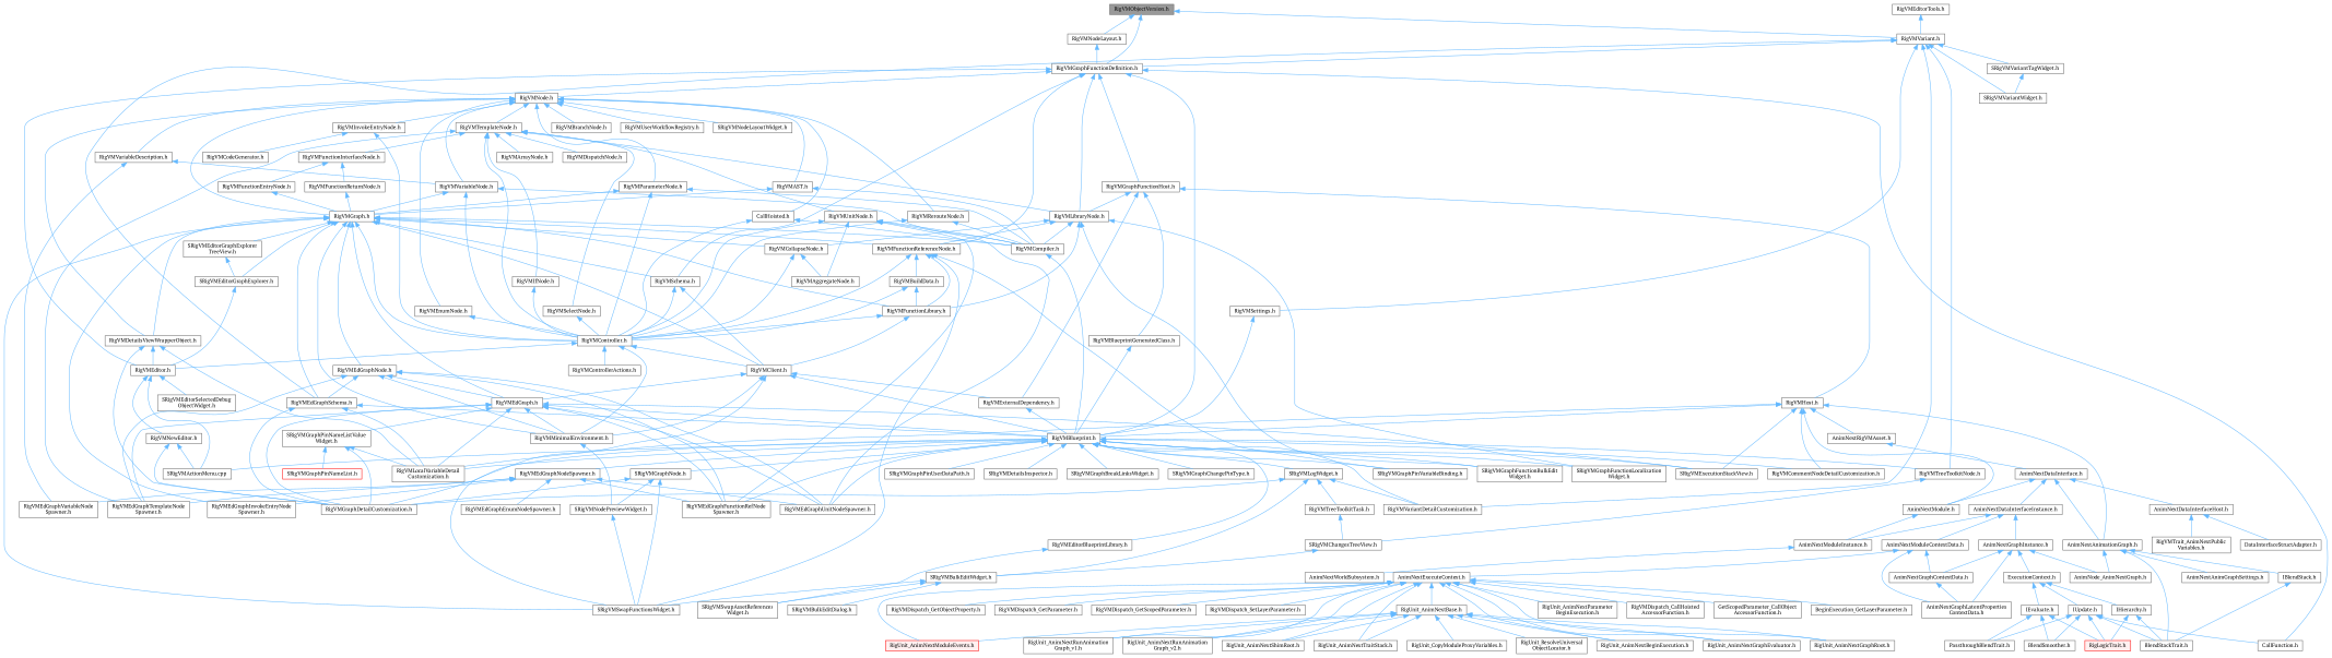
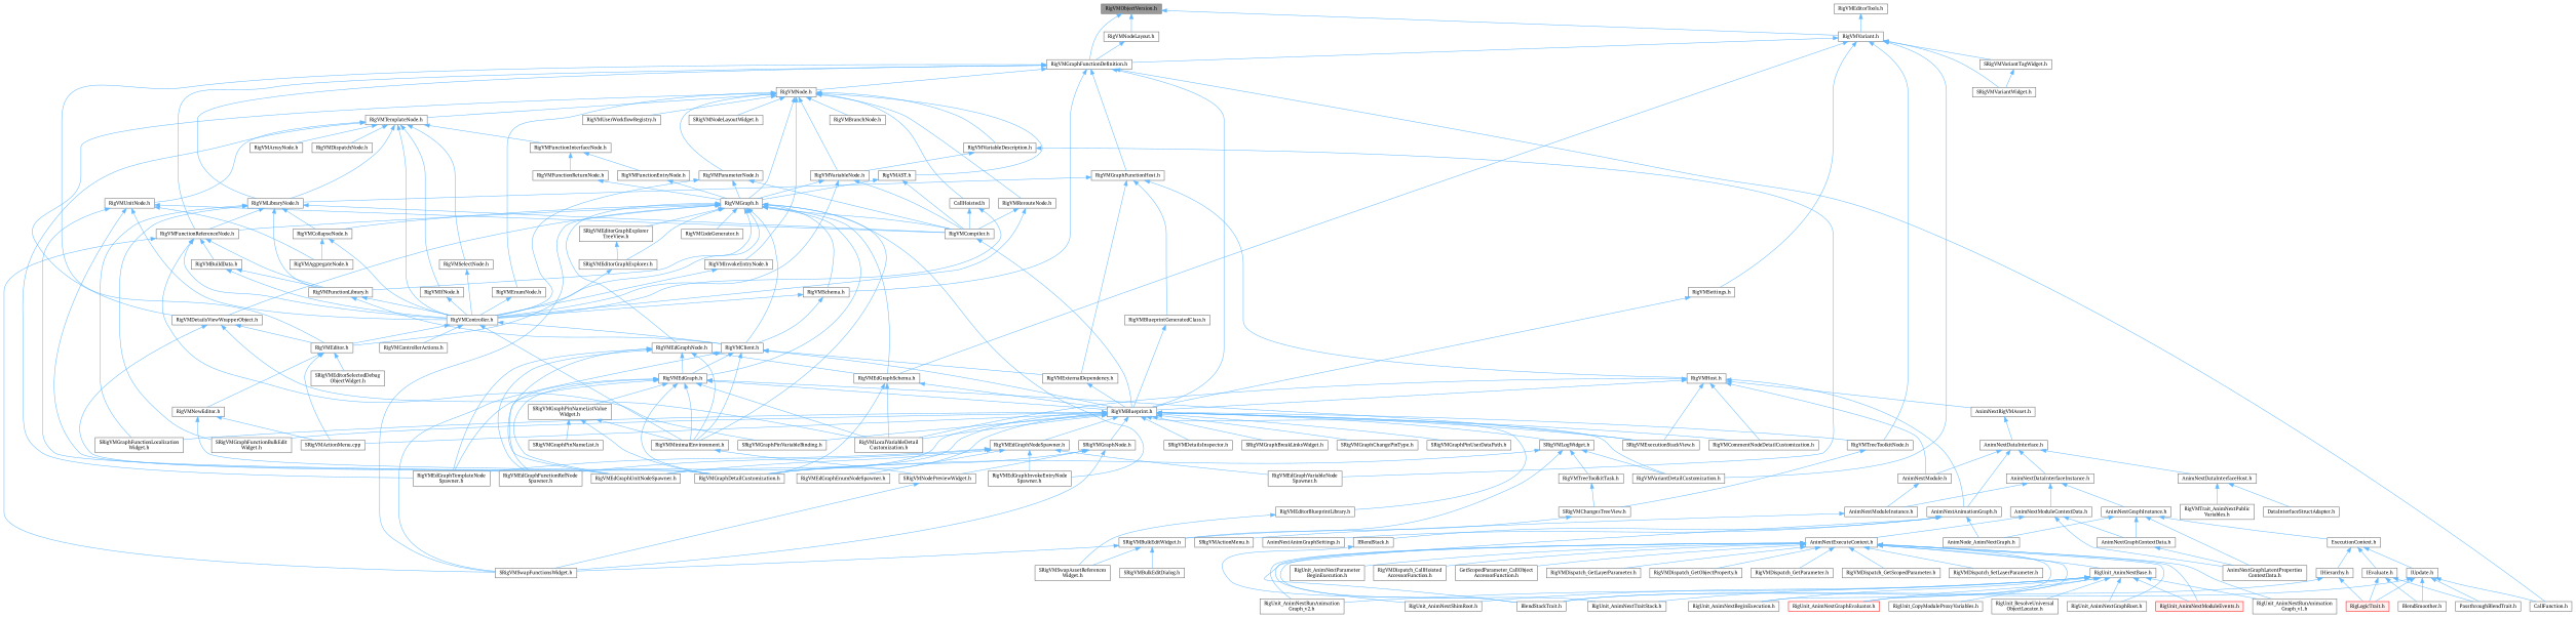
  digraph {
    fontname="PT Serif"
    node [color=grey40 fillcolor=white fontname="PT Serif" fontsize=10 shape=box style=filled]
    edge [color=steelblue1 dir=back fontname="PT Serif" fontsize=10 labelfontname=Helvetica labelfontsize=10 style=solid]
    n1 [color=gray40 fillcolor=grey60 fontcolor=black height=0.2 label="RigVMObjectVersion.h" width=0.4]
    n2 [height=0.2 label="RigVMGraphFunctionDefinition.h" width=0.4]
    n3 [height=0.2 label="RigVMNodeLayout.h" width=0.4]
    n4 [height=0.2 label="RigVMVariant.h" width=0.4]
    n5 [height=0.2 label="CallFunction.h" width=0.4]
    n6 [height=0.2 label="RigVMBlueprint.h" width=0.4]
    n7 [height=0.2 label="RigVMEditor.h" width=0.4]
    n8 [height=0.2 label="RigVMFunctionReferenceNode.h" width=0.4]
    n9 [height=0.2 label="RigVMGraphFunctionHost.h" width=0.4]
    n10 [height=0.2 label="RigVMLibraryNode.h" width=0.4]
    n11 [height=0.2 label="RigVMNode.h" width=0.4]
    n12 [height=0.2 label="RigVMSchema.h" width=0.4]
    n13 [height=0.2 label="RigVMTreeToolkitNode.h" width=0.4]
    n14 [height=0.2 label="RigVMVariantDetailCustomization.h" width=0.4]
    n15 [height=0.2 label="RigVMEdGraphSchema.h" width=0.4]
    n16 [height=0.2 label="RigVMSettings.h" width=0.4]
    n17 [height=0.2 label="SRigVMVariantTagWidget.h" width=0.4]
    n18 [height=0.2 label="SRigVMVariantWidget.h" width=0.4]
    n19 [height=0.2 label="RigVMCommentNodeDetailCustomization.h" width=0.4]
    n20 [height=0.2 label="RigVMEdGraphFunctionRefNode\lSpawner.h" width=0.4]
    n21 [height=0.2 label="RigVMEdGraphNodeSpawner.h" width=0.4]
    n22 [height=0.2 label="RigVMEdGraphUnitNodeSpawner.h" width=0.4]
    n23 [height=0.2 label="RigVMEditorBlueprintLibrary.h" width=0.4]
    n24 [height=0.2 label="RigVMGraphDetailCustomization.h" width=0.4]
    n25 [height=0.2 label="RigVMLocalVariableDetail\lCustomization.h" width=0.4]
    n26 [height=0.2 label="SRigVMActionMenu.cpp" width=0.4]
    n27 [height=0.2 label="SRigVMDetailsInspector.h" width=0.4]
    n28 [height=0.2 label="SRigVMExecutionStackView.h" width=0.4]
    n29 [height=0.2 label="SRigVMGraphBreakLinksWidget.h" width=0.4]
    n30 [height=0.2 label="SRigVMGraphChangePinType.h" width=0.4]
    n31 [height=0.2 label="SRigVMGraphFunctionBulkEdit\lWidget.h" width=0.4]
    n32 [height=0.2 label="SRigVMGraphFunctionLocalization\lWidget.h" width=0.4]
    n33 [height=0.2 label="SRigVMGraphNode.h" width=0.4]
    n34 [height=0.2 label="SRigVMGraphPinUserDataPath.h" width=0.4]
    n35 [height=0.2 label="SRigVMGraphPinVariableBinding.h" width=0.4]
    n36 [height=0.2 label="SRigVMLogWidget.h" width=0.4]
    n37 [height=0.2 label="RigVMNewEditor.h" width=0.4]
    n38 [height=0.2 label="SRigVMEditorSelectedDebug\lObjectWidget.h" width=0.4]
    n39 [height=0.2 label="SRigVMSwapFunctionsWidget.h" width=0.4]
    n40 [height=0.2 label="RigVMBuildData.h" width=0.4]
    n41 [height=0.2 label="RigVMController.h" width=0.4]
    n42 [height=0.2 label="RigVMFunctionLibrary.h" width=0.4]
    n43 [height=0.2 label="RigVMExternalDependency.h" width=0.4]
    n44 [height=0.2 label="RigVMBlueprintGeneratedClass.h" width=0.4]
    n45 [height=0.2 label="RigVMHost.h" width=0.4]
    n46 [height=0.2 label="RigVMCollapseNode.h" width=0.4]
    n47 [height=0.2 label="RigVMCompiler.h" width=0.4]
    n48 [height=0.2 label="RigVMAST.h" width=0.4]
    n49 [height=0.2 label="RigVMGraph.h" width=0.4]
    n50 [height=0.2 label="RigVMDetailsViewWrapperObject.h" width=0.4]
    n51 [height=0.2 label="RigVMBranchNode.h" width=0.4]
    n52 [height=0.2 label="CallHoisted.h" width=0.4]
    n53 [height=0.2 label="RigVMEnumNode.h" width=0.4]
    n54 [height=0.2 label="RigVMInvokeEntryNode.h" width=0.4]
    n55 [height=0.2 label="RigVMParameterNode.h" width=0.4]
    n56 [height=0.2 label="RigVMRerouteNode.h" width=0.4]
    n57 [height=0.2 label="RigVMTemplateNode.h" width=0.4]
    n58 [height=0.2 label="RigVMUserWorkflowRegistry.h" width=0.4]
    n59 [height=0.2 label="RigVMVariableDescription.h" width=0.4]
    n60 [height=0.2 label="RigVMVariableNode.h" width=0.4]
    n61 [height=0.2 label="SRigVMNodeLayoutWidget.h" width=0.4]
    n62 [height=0.2 label="RigVMClient.h" width=0.4]
    n63 [height=0.2 label="RigVMEdGraphEnumNodeSpawner.h" width=0.4]
    n64 [height=0.2 label="RigVMEdGraphInvokeEntryNode\lSpawner.h" width=0.4]
    n65 [height=0.2 label="RigVMEdGraphTemplateNode\lSpawner.h" width=0.4]
    n66 [height=0.2 label="RigVMEdGraphVariableNode\lSpawner.h" width=0.4]
    n67 [height=0.2 label="SRigVMSwapAssetReferences\lWidget.h" width=0.4]
    n68 [height=0.2 label="SRigVMChangesTreeView.h" width=0.4]
    n69 [height=0.2 label="SRigVMNodePreviewWidget.h" width=0.4]
    n70 [height=0.2 label="SRigVMBulkEditWidget.h" width=0.4]
    n71 [height=0.2 label="RigVMTreeToolkitTask.h" width=0.4]
    n72 [height=0.2 label="SRigVMBulkEditDialog.h" width=0.4]
    n73 [height=0.2 label="RigVMMinimalEnvironment.h" width=0.4]
    n74 [height=0.2 label="RigVMControllerActions.h" width=0.4]
    n75 [height=0.2 label="RigVMEdGraph.h" width=0.4]
    n76 [height=0.2 label="SRigVMGraphPinNameListValue\lWidget.h" width=0.4]
-   n77 [color=red height=0.2 label="SRigVMGraphPinNameList.h" width=0.4]
+   n77 [height=0.2 label="SRigVMGraphPinNameList.h" width=0.4]
    n78 [height=0.2 label="AnimNextAnimationGraph.h" width=0.4]
    n79 [height=0.2 label="AnimNextModule.h" width=0.4]
    n80 [height=0.2 label="AnimNextRigVMAsset.h" width=0.4]
    n81 [height=0.2 label="AnimNextAnimGraphSettings.h" width=0.4]
    n82 [height=0.2 label="AnimNode_AnimNextGraph.h" width=0.4]
    n83 [height=0.2 label="BlendStackTrait.h" width=0.4]
    n84 [height=0.2 label="IBlendStack.h" width=0.4]
    n85 [height=0.2 label="AnimNextModuleInstance.h" width=0.4]
    n86 [height=0.2 label="AnimNextDataInterface.h" width=0.4]
-   n87 [height=0.2 label="AnimNextWorldSubsystem.h" width=0.4]
+   n87 [height=0.2 label="SRigVMActionMenu.h" width=0.4]
    n88 [height=0.2 label="AnimNextDataInterfaceHost.h" width=0.4]
    n89 [height=0.2 label="AnimNextDataInterfaceInstance.h" width=0.4]
    n90 [height=0.2 label="DataInterfaceStructAdapter.h" width=0.4]
    n91 [height=0.2 label="RigVMTrait_AnimNextPublic\lVariables.h" width=0.4]
    n92 [height=0.2 label="AnimNextGraphInstance.h" width=0.4]
    n93 [height=0.2 label="AnimNextModuleContextData.h" width=0.4]
    n94 [height=0.2 label="AnimNextGraphContextData.h" width=0.4]
    n95 [height=0.2 label="AnimNextGraphLatentProperties\lContextData.h" width=0.4]
    n96 [height=0.2 label="ExecutionContext.h" width=0.4]
    n97 [height=0.2 label="AnimNextExecuteContext.h" width=0.4]
    n98 [height=0.2 label="IEvaluate.h" width=0.4]
    n99 [height=0.2 label="IHierarchy.h" width=0.4]
    n100 [height=0.2 label="IUpdate.h" width=0.4]
    n101 [height=0.2 label="BlendSmoother.h" width=0.4]
    n102 [height=0.2 label="PassthroughBlendTrait.h" width=0.4]
    n103 [color=red fillcolor="#FFF0F0" height=0.2 label="RigLogicTrait.h" width=0.4]
    n104 [height=0.2 label="RigUnit_AnimNextBase.h" width=0.4]
    n105 [height=0.2 label="RigUnit_AnimNextBeginExecution.h" width=0.4]
-   n106 [height=0.2 label="RigUnit_AnimNextGraphEvaluator.h" width=0.4]
+   n106 [color=red height=0.2 label="RigUnit_AnimNextGraphEvaluator.h" width=0.4]
    n107 [height=0.2 label="RigUnit_AnimNextGraphRoot.h" width=0.4]
    n108 [color=red fillcolor="#FFF0F0" height=0.2 label="RigUnit_AnimNextModuleEvents.h" width=0.4]
    n109 [height=0.2 label="RigUnit_AnimNextRunAnimation\lGraph_v1.h" width=0.4]
    n110 [height=0.2 label="RigUnit_AnimNextRunAnimation\lGraph_v2.h" width=0.4]
    n111 [height=0.2 label="RigUnit_AnimNextShimRoot.h" width=0.4]
    n112 [height=0.2 label="RigUnit_AnimNextTraitStack.h" width=0.4]
    n113 [height=0.2 label="RigUnit_AnimNextParameter\lBeginExecution.h" width=0.4]
    n114 [height=0.2 label="RigVMDispatch_CallHoisted\lAccessorFunction.h" width=0.4]
    n115 [height=0.2 label="GetScopedParameter_CallObject\lAccessorFunction.h" width=0.4]
-   n116 [height=0.2 label="BeginExecution_GetLayerParameter.h" width=0.4]
+   n116 [height=0.2 label="RigVMDispatch_GetLayerParameter.h" width=0.4]
    n117 [height=0.2 label="RigVMDispatch_GetObjectProperty.h" width=0.4]
    n118 [height=0.2 label="RigVMDispatch_GetParameter.h" width=0.4]
    n119 [height=0.2 label="RigVMDispatch_GetScopedParameter.h" width=0.4]
    n120 [height=0.2 label="RigVMDispatch_SetLayerParameter.h" width=0.4]
    n121 [height=0.2 label="RigUnit_CopyModuleProxyVariables.h" width=0.4]
    n122 [height=0.2 label="RigUnit_ResolveUniversal\lObjectLocator.h" width=0.4]
    n123 [height=0.2 label="RigVMAggregateNode.h" width=0.4]
    n124 [height=0.2 label="RigVMCodeGenerator.h" width=0.4]
    n125 [height=0.2 label="RigVMEdGraphNode.h" width=0.4]
    n126 [height=0.2 label="SRigVMEditorGraphExplorer.h" width=0.4]
    n127 [height=0.2 label="SRigVMEditorGraphExplorer\lTreeView.h" width=0.4]
    n128 [height=0.2 label="RigVMArrayNode.h" width=0.4]
    n129 [height=0.2 label="RigVMDispatchNode.h" width=0.4]
    n130 [height=0.2 label="RigVMFunctionInterfaceNode.h" width=0.4]
    n131 [height=0.2 label="RigVMIfNode.h" width=0.4]
    n132 [height=0.2 label="RigVMSelectNode.h" width=0.4]
    n133 [height=0.2 label="RigVMUnitNode.h" width=0.4]
    n134 [height=0.2 label="RigVMFunctionEntryNode.h" width=0.4]
    n135 [height=0.2 label="RigVMFunctionReturnNode.h" width=0.4]
    n136 [height=0.2 label="RigVMEditorTools.h" width=0.4]
    n1 -> n2
    n1 -> n3
    n1 -> n4
    n2 -> n5
    n2 -> n6
    n2 -> n7
    n2 -> n8
    n2 -> n9
    n2 -> n10
    n2 -> n11
    n2 -> n12
    n3 -> n2
    n4 -> n2
    n4 -> n13
    n4 -> n14
    n4 -> n15
    n4 -> n16
    n4 -> n17
    n4 -> n18
    n6 -> n13
    n6 -> n14
    n6 -> n19
    n6 -> n20
    n6 -> n21
    n6 -> n22
    n6 -> n23
    n6 -> n24
    n6 -> n25
    n6 -> n26
    n6 -> n27
    n6 -> n28
    n6 -> n29
    n6 -> n30
    n6 -> n31
    n6 -> n32
    n6 -> n33
    n6 -> n34
    n6 -> n35
    n6 -> n36
    n7 -> n26
    n7 -> n37
    n7 -> n38
    n8 -> n35
    n8 -> n39
    n8 -> n40
    n8 -> n41
    n8 -> n42
    n9 -> n10
    n9 -> n43
    n9 -> n44
    n9 -> n45
    n10 -> n8
    n10 -> n31
    n10 -> n32
    n10 -> n42
    n10 -> n46
    n10 -> n47
    n11 -> n48
    n11 -> n49
    n11 -> n50
    n11 -> n51
    n11 -> n52
    n11 -> n53
    n11 -> n54
    n11 -> n55
    n11 -> n56
    n11 -> n57
    n11 -> n58
    n11 -> n59
    n11 -> n60
    n11 -> n61
    n12 -> n41
    n12 -> n62
    n13 -> n68
    n15 -> n6
    n15 -> n24
    n15 -> n25
    n16 -> n6
    n17 -> n18
    n21 -> n20
    n21 -> n22
    n21 -> n63
    n21 -> n64
    n21 -> n65
    n21 -> n66
    n23 -> n67
    n33 -> n24
    n33 -> n39
    n33 -> n69
    n36 -> n14
    n36 -> n24
    n36 -> n70
    n36 -> n71
    n37 -> n24
    n37 -> n26
    n40 -> n41
    n40 -> n42
    n41 -> n7
    n41 -> n62
    n41 -> n73
    n41 -> n74
    n42 -> n41
    n42 -> n62
    n43 -> n6
    n44 -> n6
    n45 -> n6
    n45 -> n19
    n45 -> n25
    n45 -> n28
    n45 -> n78
    n45 -> n79
    n45 -> n80
    n46 -> n41
    n46 -> n123
    n47 -> n6
    n48 -> n47
    n48 -> n49
    n49 -> n8
    n49 -> n12
    n49 -> n15
    n49 -> n39
    n49 -> n41
    n49 -> n42
    n49 -> n46
    n49 -> n47
    n49 -> n50
    n49 -> n62
    n49 -> n64
    n49 -> n73
    n49 -> n75
-   n54 -> n124
+   n49 -> n124
    n49 -> n125
    n49 -> n126
    n49 -> n127
    n50 -> n7
    n50 -> n24
    n50 -> n25
    n52 -> n41
    n52 -> n47
    n53 -> n41
    n54 -> n41
    n55 -> n41
    n55 -> n47
    n55 -> n49
    n56 -> n41
    n56 -> n47
    n57 -> n10
    n57 -> n41
    n57 -> n65
    n57 -> n128
    n57 -> n129
    n57 -> n130
    n57 -> n131
    n57 -> n132
    n57 -> n133
    n59 -> n60
    n59 -> n66
    n60 -> n41
    n60 -> n47
    n60 -> n49
    n62 -> n6
    n62 -> n39
    n62 -> n43
    n62 -> n73
    n62 -> n75
    n68 -> n70
    n69 -> n39
    n70 -> n39
    n70 -> n67
    n70 -> n72
    n71 -> n68
    n73 -> n69
    n75 -> n6
    n75 -> n20
    n75 -> n22
    n75 -> n24
    n75 -> n25
    n75 -> n28
    n75 -> n65
    n75 -> n73
    n75 -> n76
    n76 -> n24
-   n76 -> n25
+   n76 -> n73
    n76 -> n77
    n78 -> n81
    n78 -> n82
    n78 -> n83
    n78 -> n84
    n79 -> n85
    n80 -> n86
    n84 -> n83
    n85 -> n87
    n86 -> n78
    n86 -> n79
    n86 -> n88
    n86 -> n89
    n88 -> n90
    n88 -> n91
    n89 -> n85
    n89 -> n92
    n89 -> n93
    n92 -> n82
    n92 -> n94
    n92 -> n95
    n92 -> n96
    n93 -> n94
    n93 -> n95
    n93 -> n97
    n94 -> n95
    n96 -> n98
    n96 -> n99
    n96 -> n100
    n97 -> n104
    n97 -> n105
    n97 -> n106
    n97 -> n107
    n97 -> n108
    n97 -> n109
    n97 -> n110
    n97 -> n111
    n97 -> n112
    n97 -> n113
    n97 -> n114
    n97 -> n115
    n97 -> n116
    n97 -> n117
    n97 -> n118
    n97 -> n119
    n97 -> n120
    n98 -> n101
    n98 -> n102
    n98 -> n103
    n99 -> n83
    n99 -> n103
    n100 -> n5
    n100 -> n83
    n100 -> n101
    n100 -> n102
    n100 -> n103
    n104 -> n105
    n104 -> n106
    n104 -> n107
    n104 -> n108
    n104 -> n109
    n104 -> n110
    n104 -> n111
    n104 -> n112
    n104 -> n121
    n104 -> n122
    n125 -> n15
    n125 -> n20
    n125 -> n22
    n125 -> n65
    n125 -> n73
    n125 -> n75
    n126 -> n7
    n127 -> n126
    n130 -> n134
    n130 -> n135
    n131 -> n41
    n132 -> n41
    n133 -> n20
    n133 -> n22
    n133 -> n41
    n133 -> n47
    n133 -> n123
    n134 -> n49
    n135 -> n49
    n136 -> n4
  }
